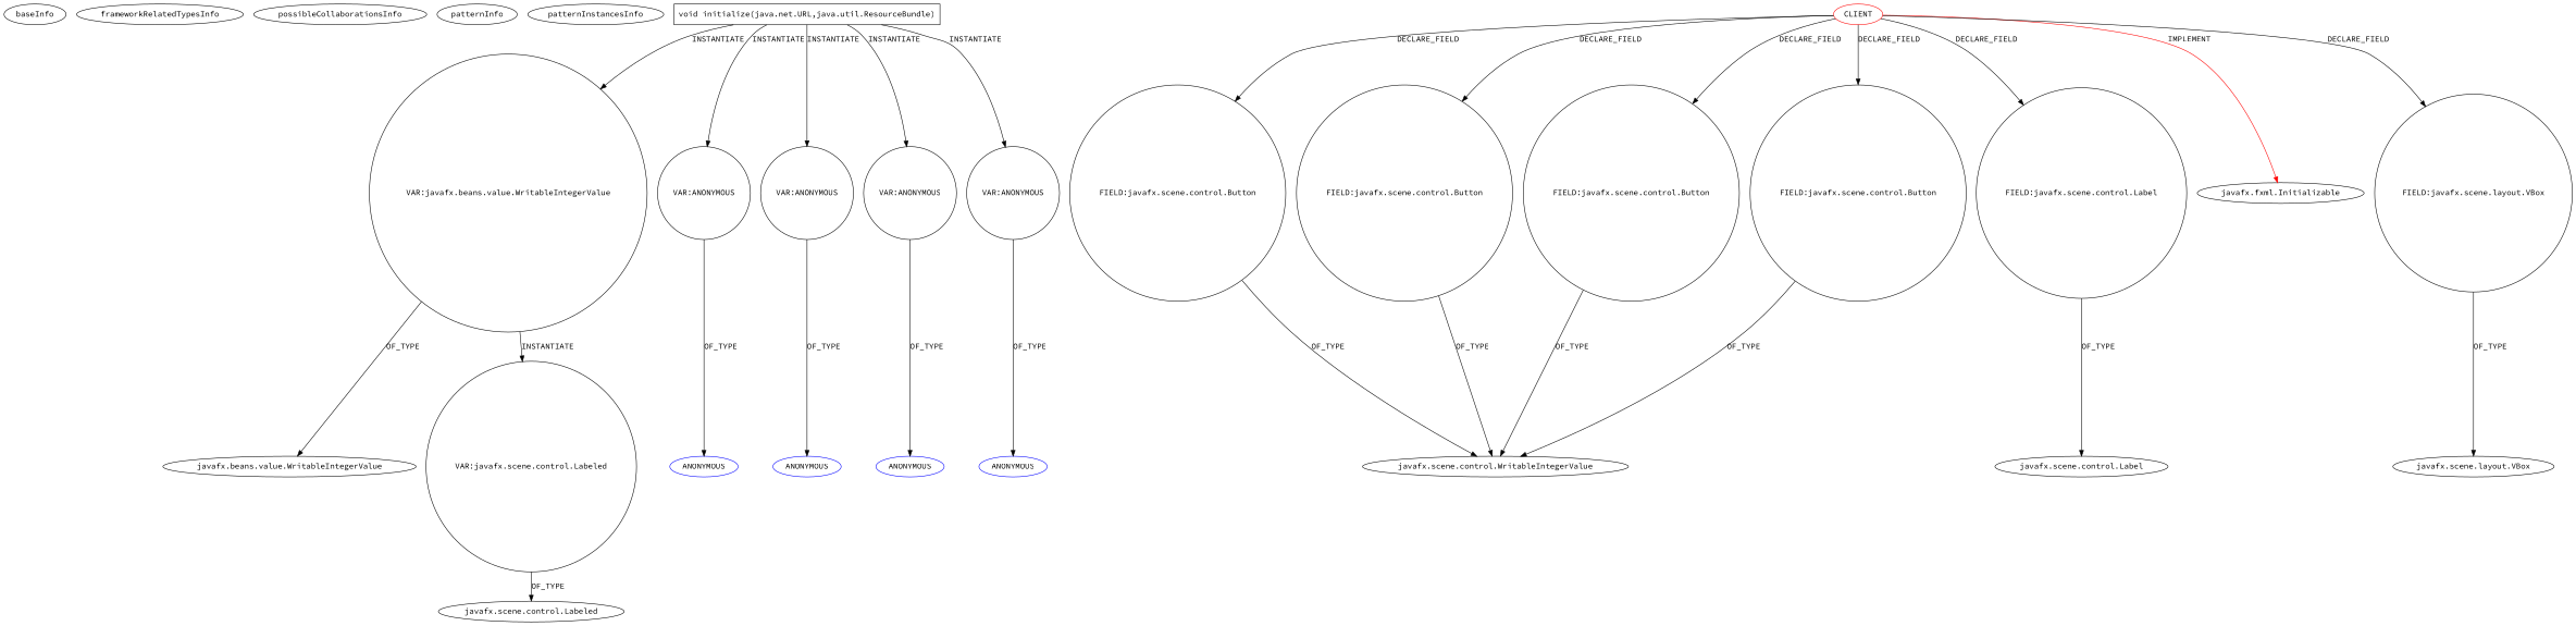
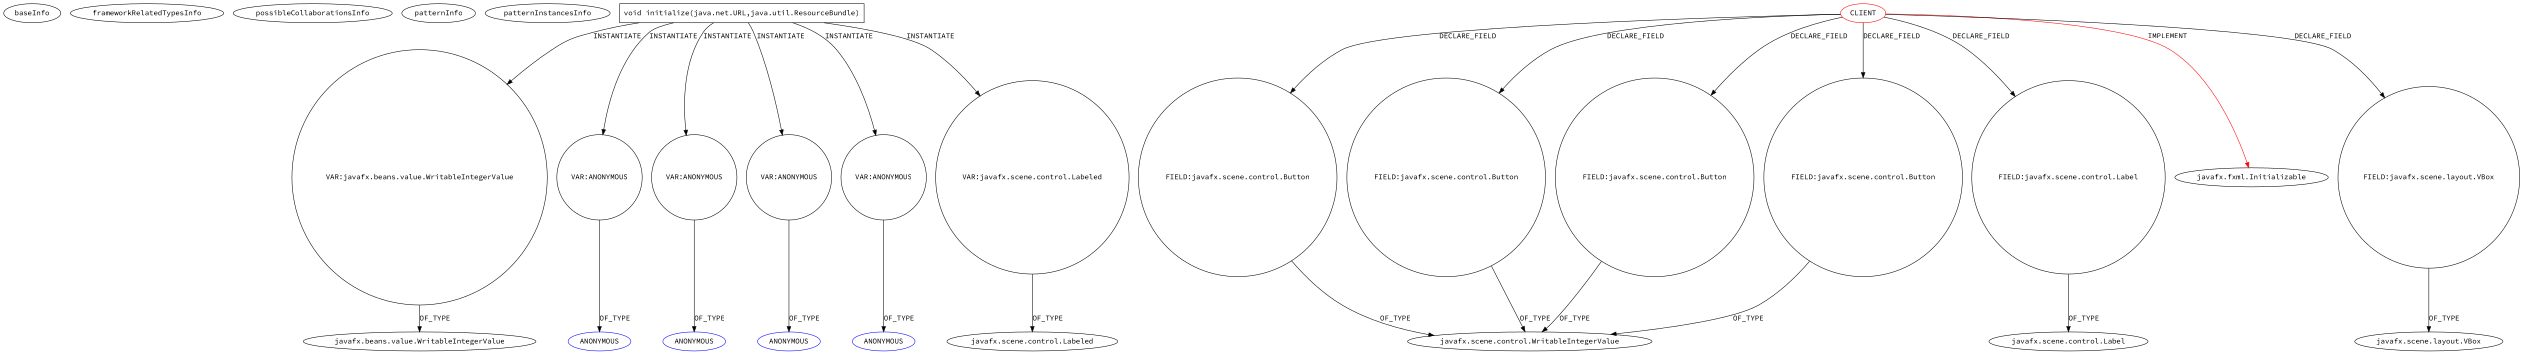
  digraph {
    fontname="Source Code Pro"
    node [fontname="Source Code Pro" isFrameworkType=false vertexType=VARIABLE_EXPRESION]
    edge [fontname="Source Code Pro"]
    baseInfo [category=pattern graphId=2987 isAnonymous=false possibleRelation=false isFrameworkType="" vertexType=""]
    frameworkRelatedTypesInfo [0="javafx.fxml.Initializable" isFrameworkType="" vertexType=""]
    possibleCollaborationsInfo [isFrameworkType="" vertexType=""]
    patternInfo [frequency=2.0 patternRootClient=0 isFrameworkType="" vertexType=""]
    patternInstancesInfo [0="soonzsoonz-QuickFoot~/soonzsoonz-QuickFoot/QuickFoot-master/src/application/FXMLAdoptionController.java~FXMLAdoptionController~4247" 1="bianconejo-CEFX~/bianconejo-CEFX/CEFX-master/src/cefx/CECommandeController.java~CECommandeController~2084" isFrameworkType="" vertexType=""]
    n6 [label="javafx.beans.value.WritableIntegerValue" vertexType=FRAMEWORK_INTERFACE_TYPE]
    n7 [label="VAR:javafx.beans.value.WritableIntegerValue" shape=circle]
    n8 [label="void initialize(java.net.URL,java.util.ResourceBundle)" shape=box vertexType=OVERRIDING_METHOD_DECLARATION]
    n9 [label="VAR:ANONYMOUS" shape=circle]
    n10 [label="VAR:ANONYMOUS" shape=circle]
    n11 [label="VAR:ANONYMOUS" shape=circle]
    n12 [label="VAR:ANONYMOUS" shape=circle]
    n13 [label="VAR:javafx.scene.control.Labeled" shape=circle]
    n14 [color=blue label=ANONYMOUS vertexType=REFERENCE_ANONYMOUS_DECLARATION]
    n15 [color=blue label=ANONYMOUS vertexType=REFERENCE_ANONYMOUS_DECLARATION]
    n16 [color=blue label=ANONYMOUS vertexType=REFERENCE_ANONYMOUS_DECLARATION]
    n17 [color=blue label=ANONYMOUS vertexType=REFERENCE_ANONYMOUS_DECLARATION]
    n18 [label="javafx.scene.control.Labeled" vertexType=FRAMEWORK_CLASS_TYPE]
    n19 [color=red label=CLIENT vertexType=ROOT_CLIENT_CLASS_DECLARATION]
    n20 [label="FIELD:javafx.scene.control.Button" shape=circle vertexType=FIELD_DECLARATION]
    n21 [label="FIELD:javafx.scene.control.Button" shape=circle vertexType=FIELD_DECLARATION]
    n22 [label="FIELD:javafx.scene.control.Button" shape=circle vertexType=FIELD_DECLARATION]
    n23 [label="FIELD:javafx.scene.control.Button" shape=circle vertexType=FIELD_DECLARATION]
    n24 [label="FIELD:javafx.scene.control.Label" shape=circle vertexType=FIELD_DECLARATION]
    n25 [label="javafx.fxml.Initializable" vertexType=FRAMEWORK_INTERFACE_TYPE]
    n26 [label="FIELD:javafx.scene.layout.VBox" shape=circle vertexType=FIELD_DECLARATION]
    n27 [label="javafx.scene.control.WritableIntegerValue" vertexType=FRAMEWORK_CLASS_TYPE]
    n28 [label="javafx.scene.control.Label" vertexType=FRAMEWORK_CLASS_TYPE]
    n29 [label="javafx.scene.layout.VBox" vertexType=FRAMEWORK_CLASS_TYPE]
    n7 -> n6 [label=OF_TYPE]
    n8 -> n7 [label=INSTANTIATE]
    n8 -> n9 [label=INSTANTIATE]
    n8 -> n10 [label=INSTANTIATE]
    n8 -> n11 [label=INSTANTIATE]
    n8 -> n12 [label=INSTANTIATE]
-   n7 -> n13 [label=INSTANTIATE]
+   n8 -> n13 [label=INSTANTIATE]
    n9 -> n14 [label=OF_TYPE]
    n10 -> n15 [label=OF_TYPE]
    n11 -> n16 [label=OF_TYPE]
    n12 -> n17 [label=OF_TYPE]
    n13 -> n18 [label=OF_TYPE]
    n19 -> n20 [label=DECLARE_FIELD]
    n19 -> n21 [label=DECLARE_FIELD]
    n19 -> n22 [label=DECLARE_FIELD]
    n19 -> n23 [label=DECLARE_FIELD]
    n19 -> n24 [label=DECLARE_FIELD]
    n19 -> n25 [color=red label=IMPLEMENT]
    n19 -> n26 [label=DECLARE_FIELD]
    n20 -> n27 [label=OF_TYPE]
    n21 -> n27 [label=OF_TYPE]
    n22 -> n27 [label=OF_TYPE]
    n23 -> n27 [label=OF_TYPE]
    n24 -> n28 [label=OF_TYPE]
    n26 -> n29 [label=OF_TYPE]
  }
